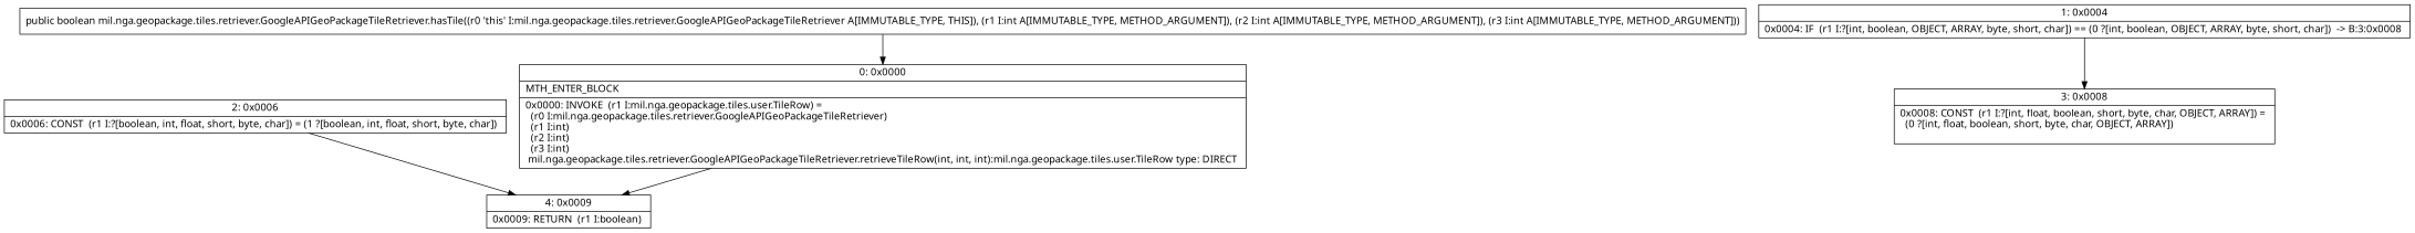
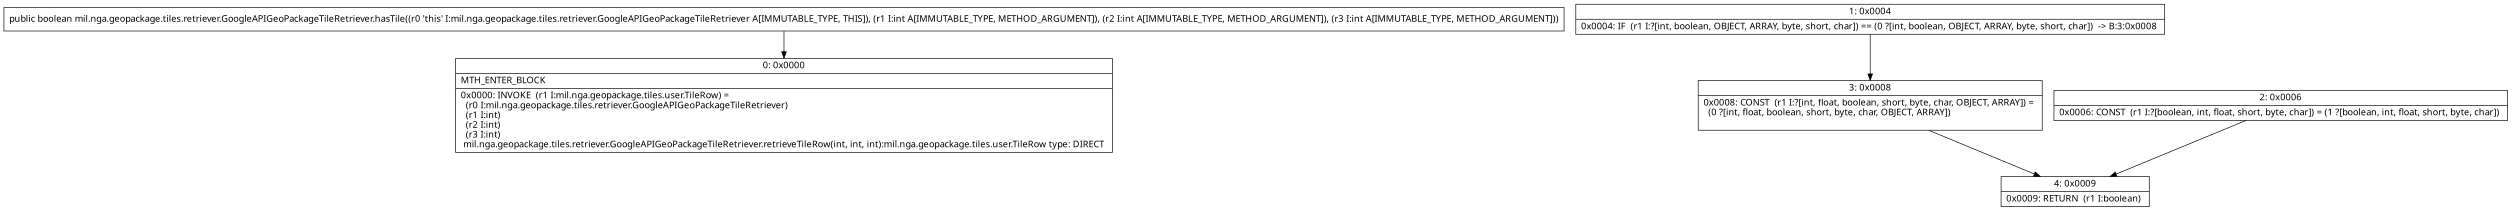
  digraph {
    fontname="Noto Sans"
    node [fontname="Noto Sans" shape=record]
    edge [fontname="Noto Sans"]
    n1 [label="{0\:\ 0x0000|MTH_ENTER_BLOCK\l|0x0000: INVOKE  (r1 I:mil.nga.geopackage.tiles.user.TileRow) = \l  (r0 I:mil.nga.geopackage.tiles.retriever.GoogleAPIGeoPackageTileRetriever)\l  (r1 I:int)\l  (r2 I:int)\l  (r3 I:int)\l mil.nga.geopackage.tiles.retriever.GoogleAPIGeoPackageTileRetriever.retrieveTileRow(int, int, int):mil.nga.geopackage.tiles.user.TileRow type: DIRECT \l}"]
    n2 [label="{1\:\ 0x0004|0x0004: IF  (r1 I:?[int, boolean, OBJECT, ARRAY, byte, short, char]) == (0 ?[int, boolean, OBJECT, ARRAY, byte, short, char])  \-\> B:3:0x0008 \l}"]
    n3 [label="{3\:\ 0x0008|0x0008: CONST  (r1 I:?[int, float, boolean, short, byte, char, OBJECT, ARRAY]) = \l  (0 ?[int, float, boolean, short, byte, char, OBJECT, ARRAY])\l \l}"]
    n4 [label="{2\:\ 0x0006|0x0006: CONST  (r1 I:?[boolean, int, float, short, byte, char]) = (1 ?[boolean, int, float, short, byte, char]) \l}"]
    n5 [label="{4\:\ 0x0009|0x0009: RETURN  (r1 I:boolean) \l}"]
    n6 [label="{public boolean mil.nga.geopackage.tiles.retriever.GoogleAPIGeoPackageTileRetriever.hasTile((r0 'this' I:mil.nga.geopackage.tiles.retriever.GoogleAPIGeoPackageTileRetriever A[IMMUTABLE_TYPE, THIS]), (r1 I:int A[IMMUTABLE_TYPE, METHOD_ARGUMENT]), (r2 I:int A[IMMUTABLE_TYPE, METHOD_ARGUMENT]), (r3 I:int A[IMMUTABLE_TYPE, METHOD_ARGUMENT])) }"]
    n2 -> n3
-   n1 -> n5
+   n3 -> n5
    n4 -> n5
    n6 -> n1
  }
